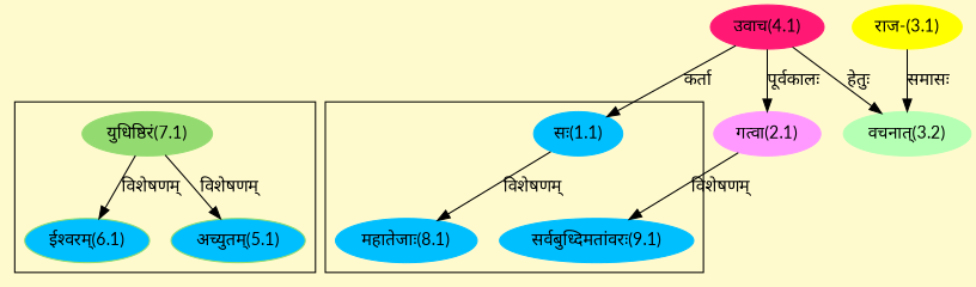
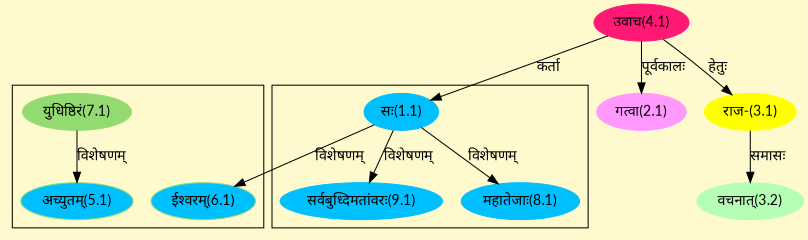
  digraph {
    bgcolor=lemonchiffon1
    compound=true
    fontname=Lato
    rankdir=BT
    node [color="#93DB70" fontname=Lato style=filled]
    edge [dir=back fontname=Lato]
    n1 [fillcolor="#00BFFF" label="अच्युतम्(5.1)"]
    n2 [label="युधिष्ठिरं(7.1)"]
    n3 [fillcolor="#00BFFF" label="ईश्वरम्(6.1)"]
    n4 [color="#00BFFF" label="महातेजाः(8.1)"]
    n5 [color="#00BFFF" label="सः(1.1)"]
    n6 [color="#00BFFF" label="सर्वबुध्दिमतांवरः(9.1)"]
    n7 [color="#FF1975" label="उवाच(4.1)"]
    n8 [color="#FF99FF" label="गत्वा(2.1)"]
    n9 [color="#FFFF00" label="राज-(3.1)"]
    n10 [color="#B4FFB4" label="वचनात्(3.2)"]
    subgraph cluster_1 {
      n1
      n2
      n3
    }
    subgraph cluster_2 {
      n4
      n5
      n6
    }
    n1 -> n2 [label="विशेषणम्"]
-   n3 -> n2 [label="विशेषणम्"]
+   n3 -> n5 [label="विशेषणम्"]
    n4 -> n5 [label="विशेषणम्"]
    n5 -> n7 [label="कर्ता"]
-   n6 -> n8 [label="विशेषणम्"]
+   n6 -> n5 [label="विशेषणम्"]
    n8 -> n7 [label="पूर्वकालः"]
-   n10 -> n7 [label="हेतुः"]
+   n9 -> n7 [label="हेतुः"]
    n10 -> n9 [label="समासः"]
  }
